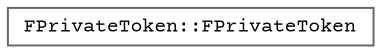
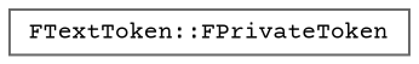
  digraph {
    rankdir=LR
    fontname="Courier Prime"
-   n1 [color=grey40 fillcolor=white fontname="Courier Prime" fontsize=10 height=0.2 label="FPrivateToken::FPrivateToken" shape=box style=filled width=0.4]
+   n1 [color=grey40 fillcolor=white fontname="Courier Prime" fontsize=10 height=0.2 label="FTextToken::FPrivateToken" shape=box style=filled width=0.4]
  }
